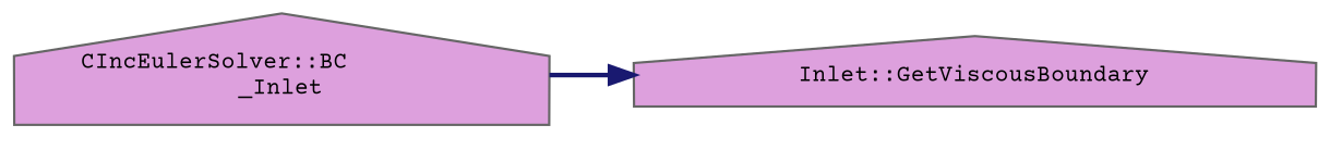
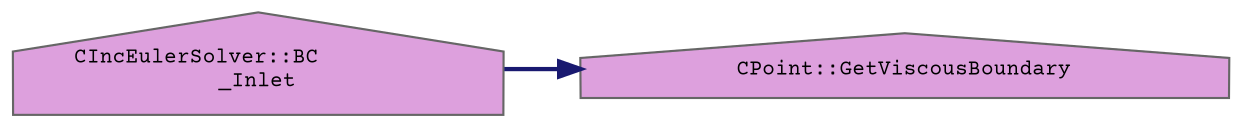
  digraph {
    rankdir=RL
    fontname="Courier Prime"
    node [color=gray40 fillcolor=plum fontname="Courier Prime" fontsize=10 shape=house style=filled]
-   n1 [fontcolor=black height=0.2 label="Inlet::GetViscousBoundary" width=0.4]
+   n1 [fontcolor=black height=0.2 label="CPoint::GetViscousBoundary" width=0.4]
    n2 [height=0.2 label="CIncEulerSolver::BC\l_Inlet" width=0.4]
    n1 -> n2 [color=midnightblue dir=back fontname="Courier Prime" fontsize=10 labelfontname=Helvetica labelfontsize=10 style=bold]
  }
